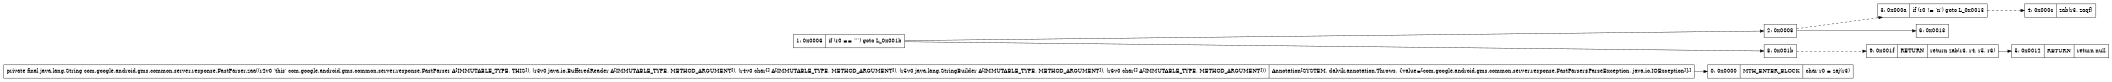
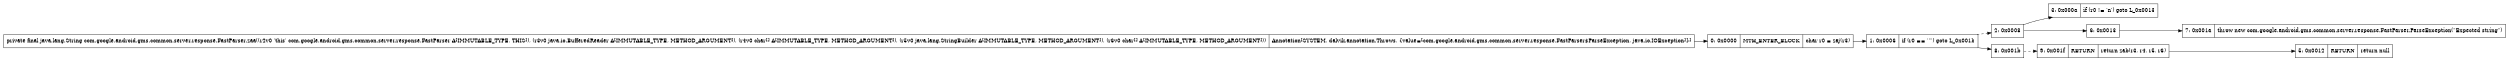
  digraph {
    rankdir=LR
    node [shape=record]
    n1 [label="{0\:\ 0x0000|MTH_ENTER_BLOCK\l|char r0 = zaj(r3)\l}"]
    n2 [label="{1\:\ 0x0006|if (r0 == '\"') goto L_0x001b\l}"]
    n3 [label="{2\:\ 0x0008}"]
    n4 [label="{8\:\ 0x001b}"]
    n5 [label="{3\:\ 0x000a|if (r0 != 'n') goto L_0x0013\l}"]
    n6 [label="{6\:\ 0x0013}"]
    n7 [label="{9\:\ 0x001f|RETURN\l|return zab(r3, r4, r5, r6)\l}"]
-   n8 [label="{4\:\ 0x000c|zab(r3, zaqf)\l}"]
+   n9 [label="{7\:\ 0x001a|throw new com.google.android.gms.common.server.response.FastParser.ParseException(\"Expected string\")\l}"]
    n10 [label="{5\:\ 0x0012|RETURN\l|return null\l}"]
    n11 [label="{private final java.lang.String com.google.android.gms.common.server.response.FastParser.zaa((r2v0 'this' com.google.android.gms.common.server.response.FastParser A[IMMUTABLE_TYPE, THIS]), (r3v0 java.io.BufferedReader A[IMMUTABLE_TYPE, METHOD_ARGUMENT]), (r4v0 char[] A[IMMUTABLE_TYPE, METHOD_ARGUMENT]), (r5v0 java.lang.StringBuilder A[IMMUTABLE_TYPE, METHOD_ARGUMENT]), (r6v0 char[] A[IMMUTABLE_TYPE, METHOD_ARGUMENT]))  | Annotation[SYSTEM, dalvik.annotation.Throws, \{value=[com.google.android.gms.common.server.response.FastParser$ParseException, java.io.IOException]\}]\l}"]
-   n2 -> n3 [style=solid]
+   n1 -> n2
+   n2 -> n3 [style=dashed]
    n2 -> n4
-   n3 -> n5 [style=dashed]
+   n3 -> n5
    n3 -> n6
    n4 -> n7 [style=dashed]
-   n5 -> n8 [style=dashed]
+   n6 -> n9
    n7 -> n10
    n11 -> n1
  }
